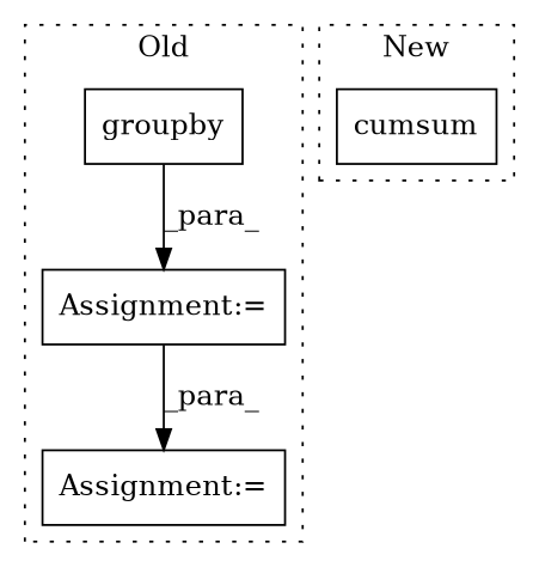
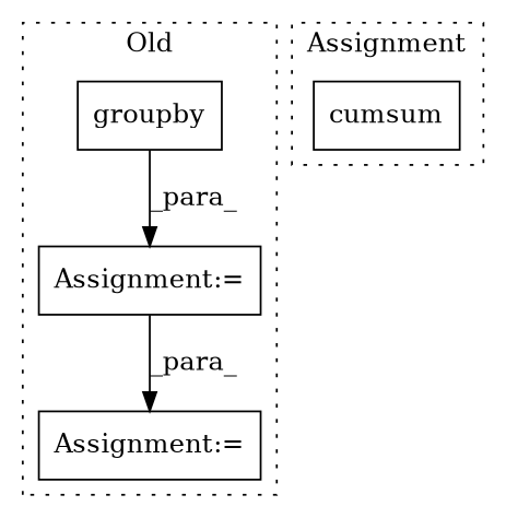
  digraph {
    node [a=32 l=1 shape=box]
    n1 [l="8,1" label=groupby s="6374,6389"]
    n2 [a=7 label="Assignment:=" s=6367]
    n3 [a=7 label="Assignment:=" s=6481]
    n4 [l=8 label=cumsum s=6602]
    subgraph cluster_1 {
      label=Old
      style=dotted
      n1
      n2
      n3
    }
    subgraph cluster_2 {
-     label=New
+     label=Assignment
      style=dotted
      n4
    }
    n1 -> n2 [label=_para_]
    n2 -> n3 [label=_para_]
  }
